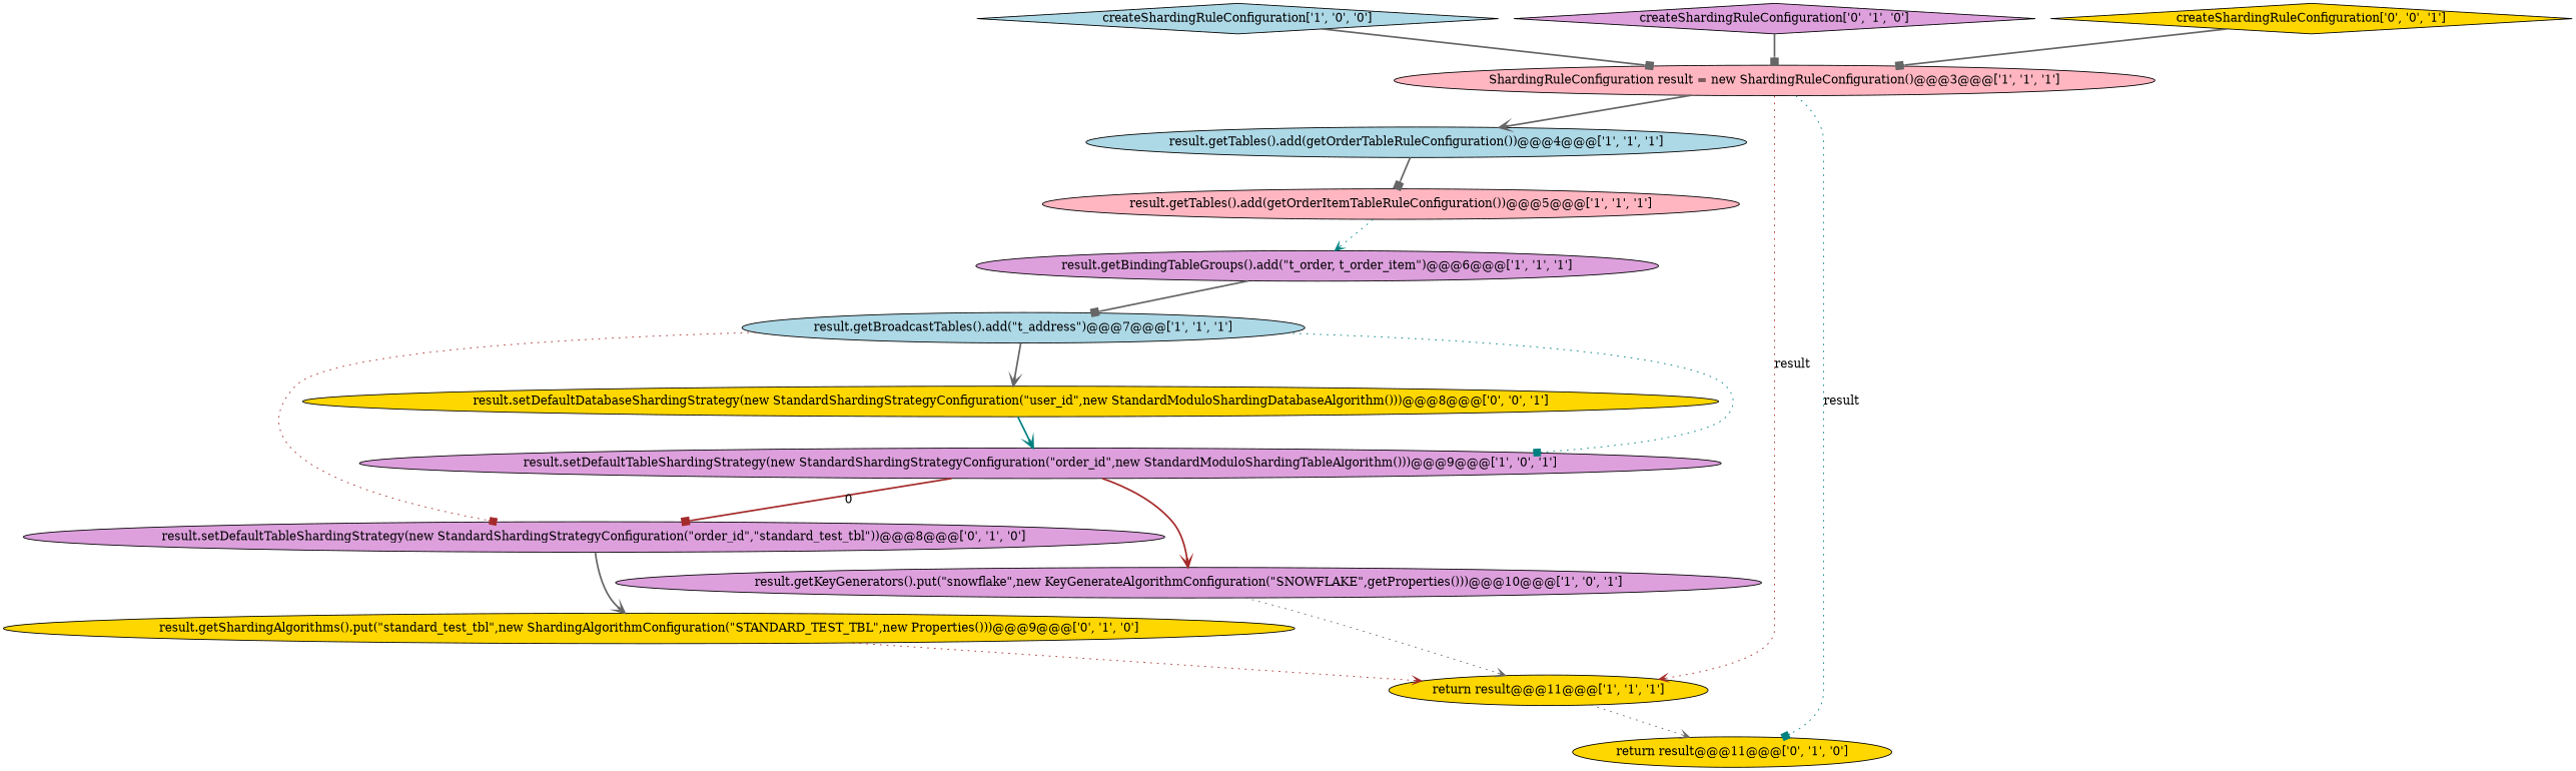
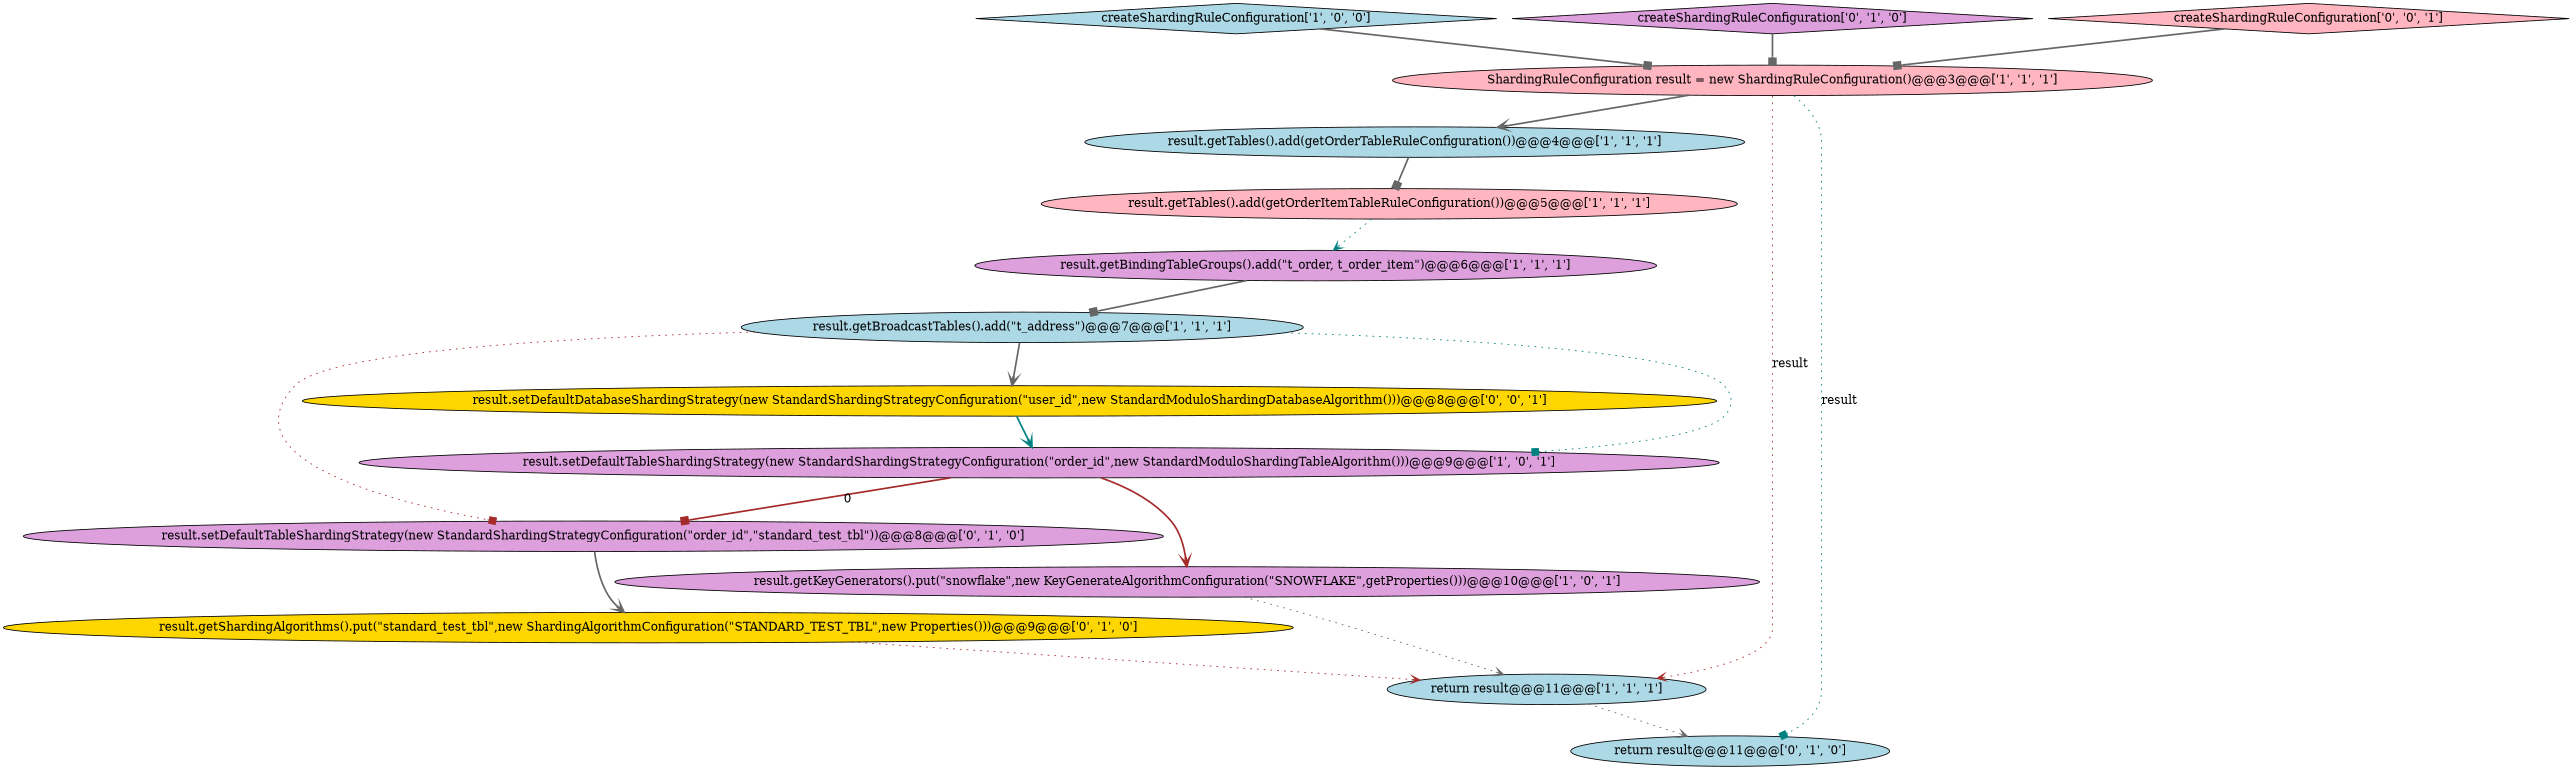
  digraph {
    node [fillcolor=lightblue shape=ellipse style=filled]
    edge [arrowhead=vee color=gray40 style=bold]
    n1 [label="result.getTables().add(getOrderTableRuleConfiguration())@@@4@@@['1', '1', '1']"]
    n2 [fillcolor=lightpink label="result.getTables().add(getOrderItemTableRuleConfiguration())@@@5@@@['1', '1', '1']"]
    n3 [fillcolor=plum label="result.getBindingTableGroups().add(\"t_order, t_order_item\")@@@6@@@['1', '1', '1']"]
    n4 [fillcolor=gold label="result.setDefaultDatabaseShardingStrategy(new StandardShardingStrategyConfiguration(\"user_id\",new StandardModuloShardingDatabaseAlgorithm()))@@@8@@@['0', '0', '1']"]
    n5 [fillcolor=plum label="result.setDefaultTableShardingStrategy(new StandardShardingStrategyConfiguration(\"order_id\",new StandardModuloShardingTableAlgorithm()))@@@9@@@['1', '0', '1']"]
    n6 [fillcolor=plum label="result.setDefaultTableShardingStrategy(new StandardShardingStrategyConfiguration(\"order_id\",\"standard_test_tbl\"))@@@8@@@['0', '1', '0']"]
    n7 [fillcolor=plum label="result.getKeyGenerators().put(\"snowflake\",new KeyGenerateAlgorithmConfiguration(\"SNOWFLAKE\",getProperties()))@@@10@@@['1', '0', '1']"]
    n8 [fillcolor=gold label="result.getShardingAlgorithms().put(\"standard_test_tbl\",new ShardingAlgorithmConfiguration(\"STANDARD_TEST_TBL\",new Properties()))@@@9@@@['0', '1', '0']"]
-   n9 [fillcolor=gold label="return result@@@11@@@['1', '1', '1']"]
+   n9 [label="return result@@@11@@@['1', '1', '1']"]
    n10 [label="createShardingRuleConfiguration['1', '0', '0']" shape=diamond]
    n11 [fillcolor=lightpink label="ShardingRuleConfiguration result = new ShardingRuleConfiguration()@@@3@@@['1', '1', '1']"]
-   n12 [fillcolor=gold label="return result@@@11@@@['0', '1', '0']"]
+   n12 [label="return result@@@11@@@['0', '1', '0']"]
    n13 [fillcolor=plum label="createShardingRuleConfiguration['0', '1', '0']" shape=diamond]
    n14 [label="result.getBroadcastTables().add(\"t_address\")@@@7@@@['1', '1', '1']"]
-   n15 [fillcolor=gold label="createShardingRuleConfiguration['0', '0', '1']" shape=diamond]
+   n15 [fillcolor=lightpink label="createShardingRuleConfiguration['0', '0', '1']" shape=diamond]
    n1 -> n2 [arrowhead=box]
    n2 -> n3 [color=teal style=dotted]
    n3 -> n14 [arrowhead=box]
    n4 -> n5 [color=teal]
    n5 -> n6 [arrowhead=box color=brown label=0]
    n5 -> n7 [color=brown]
    n6 -> n8
    n7 -> n9 [style=dotted]
    n8 -> n9 [color=brown style=dotted]
    n9 -> n12 [style=dotted]
    n10 -> n11 [arrowhead=box]
    n11 -> n1
    n11 -> n9 [color=brown label=result style=dotted]
    n11 -> n12 [arrowhead=box color=teal label=result style=dotted]
    n13 -> n11 [arrowhead=box]
    n14 -> n4
    n14 -> n5 [arrowhead=box color=teal style=dotted]
    n14 -> n6 [arrowhead=box color=brown style=dotted]
    n15 -> n11 [arrowhead=box]
  }
